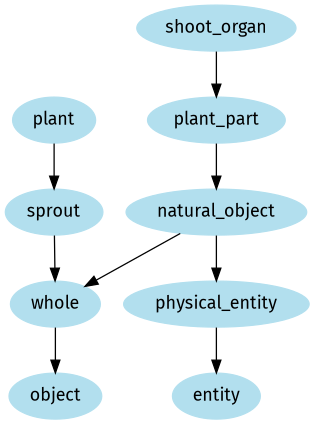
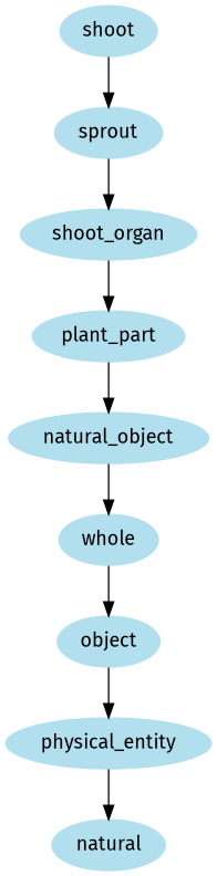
  digraph {
    fontname="Fira Sans"
    node [color=lightblue2 fontname="Fira Sans" style=filled]
    edge [fontname="Fira Sans"]
-   shoot [label=plant]
+   shoot
    sprout
    n3 [label=shoot_organ]
    plant_part
    natural_object
    whole
    object
    physical_entity
-   entity
+   entity [label=natural]
    shoot -> sprout
-   sprout -> whole
+   sprout -> n3
    n3 -> plant_part
    plant_part -> natural_object
    natural_object -> whole
    whole -> object
-   natural_object -> physical_entity
+   object -> physical_entity
    physical_entity -> entity
  }
